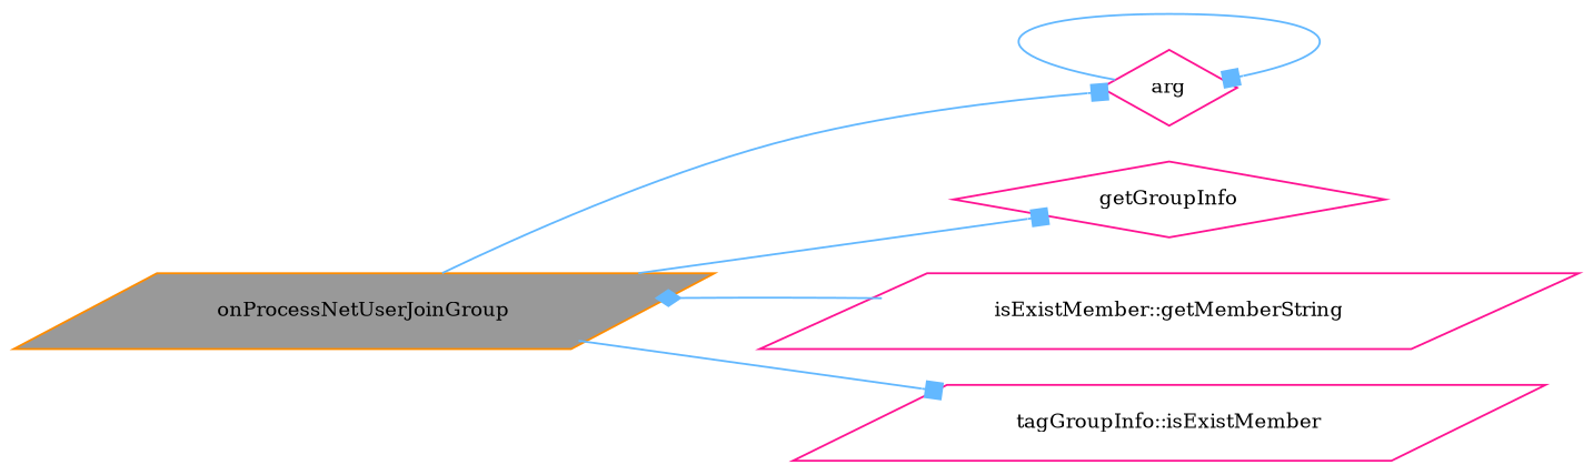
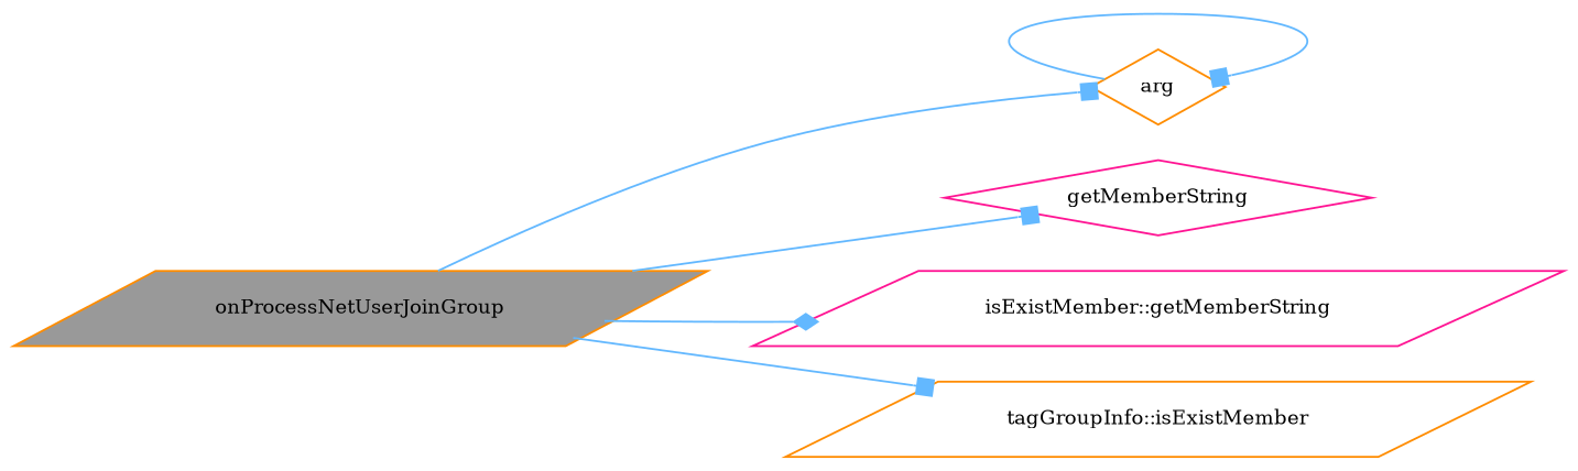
  digraph {
    fontname="DejaVu Serif"
    rankdir=LR
    node [color=deeppink fillcolor=white fontname="DejaVu Serif" fontsize=10 shape=parallelogram style=filled]
    edge [arrowhead=box color=steelblue1 fontname="DejaVu Serif" fontsize=10 labelfontname=Helvetica labelfontsize=10 style=solid]
    n1 [color=darkorange fillcolor=grey60 fontcolor=black height=0.2 label=onProcessNetUserJoinGroup width=0.4]
-   n2 [height=0.2 label=arg shape=diamond width=0.4]
-   n3 [height=0.2 label=getGroupInfo shape=diamond width=0.4]
+   n2 [color=darkorange height=0.2 label=arg shape=diamond width=0.4]
+   n3 [height=0.2 label=getMemberString shape=diamond width=0.4]
    n4 [height=0.2 label="isExistMember::getMemberString" width=0.4]
-   n5 [height=0.2 label="tagGroupInfo::isExistMember" width=0.4]
+   n5 [color=darkorange height=0.2 label="tagGroupInfo::isExistMember" width=0.4]
    n1 -> n2
    n1 -> n3
-   n4 -> n1 [arrowhead=diamond]
+   n1 -> n4 [arrowhead=diamond]
    n1 -> n5
    n2 -> n2
  }
